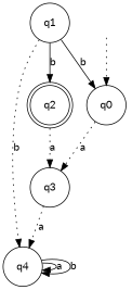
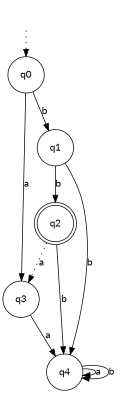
  digraph {
    fontname=Lato
    node [fontname=Lato shape=circle]
    edge [fontname=Lato style=solid]
    n1 [label=<<TABLE BORDER="0" CELLBORDER="0" CELLSPACING="0"><TR><TD>q4</TD></TR></TABLE>>]
    n2 [label=<<TABLE BORDER="0" CELLBORDER="0" CELLSPACING="0"><TR><TD>q2</TD></TR></TABLE>> shape=doublecircle]
    n3 [label=<<TABLE BORDER="0" CELLBORDER="0" CELLSPACING="0"><TR><TD>q3</TD></TR></TABLE>>]
    n4 [label=<<TABLE BORDER="0" CELLBORDER="" CELLSPACING="0"><TR><TD>_nil</TD></TR></TABLE>> style=invis shape=""]
    n5 [label=<<TABLE BORDER="0" CELLBORDER="0" CELLSPACING="0"><TR><TD>q0</TD></TR></TABLE>>]
    n6 [label=<<TABLE BORDER="0" CELLBORDER="0" CELLSPACING="0"><TR><TD>q1</TD></TR></TABLE>>]
    n1 -> n1 [label=a]
    n1 -> n1 [label=b]
+   n2 -> n1 [label=b]
    n2 -> n3 [label=a style=dotted]
-   n3 -> n1 [label=a style=dotted]
+   n3 -> n1 [label=a]
    n4 -> n5 [style=dotted]
-   n5 -> n3 [label=a style=dotted]
-   n6 -> n5 [label=b]
-   n6 -> n1 [label=b style=dotted]
+   n5 -> n3 [label=a]
+   n5 -> n6 [label=b]
+   n6 -> n1 [label=b]
    n6 -> n2 [label=b]
  }
